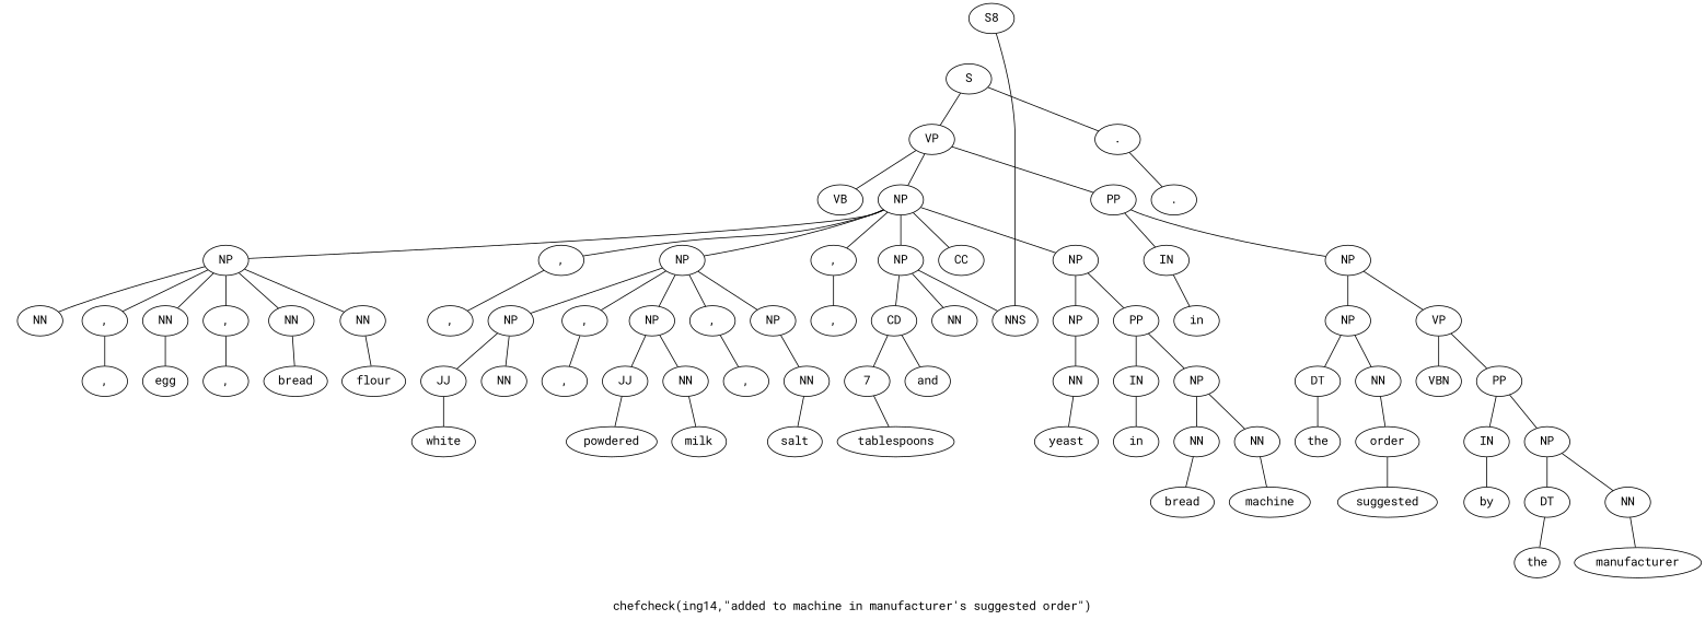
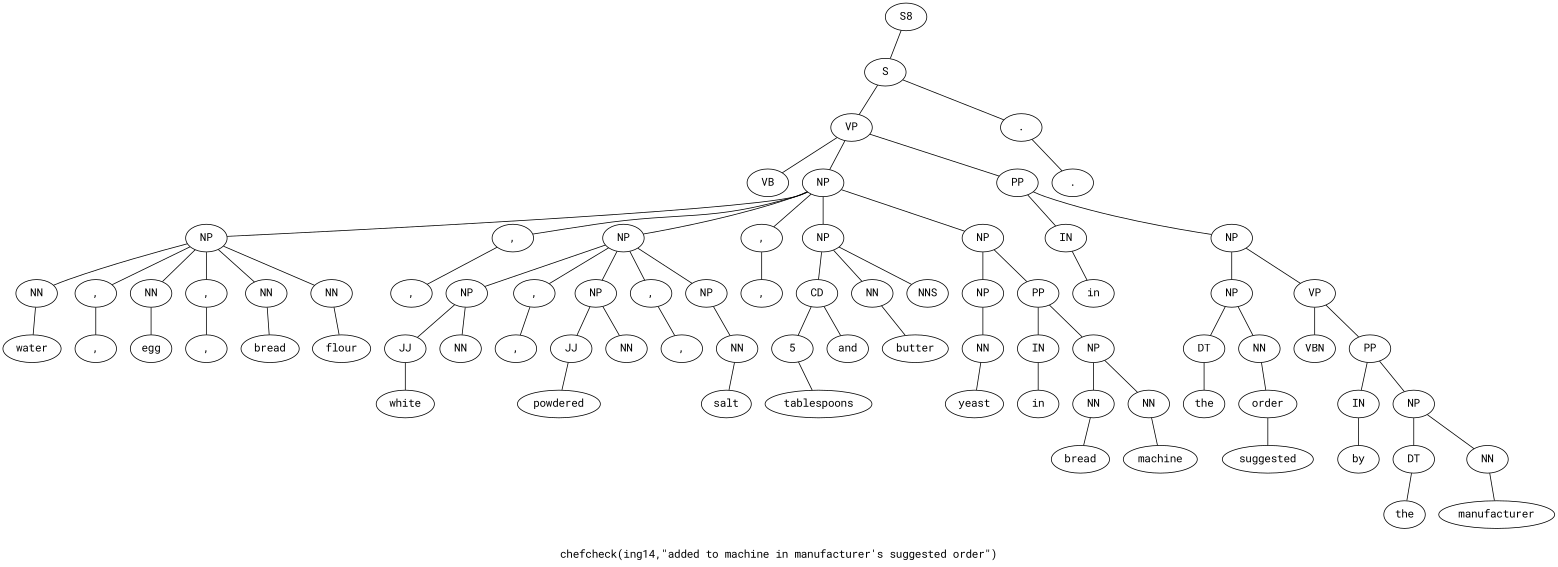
  graph {
    fontname="Roboto Mono"
    label="chefcheck(ing14,\"added to machine in manufacturer's suggested order\")"
    node [fontname="Roboto Mono"]
    edge [fontname="Roboto Mono"]
    n1 [label=S8]
    n2 [label=S]
    n3 [label=VP]
    n4 [label="."]
    n5 [label=VB]
    n6 [label=NP]
    n7 [label=PP]
    n8 [label="."]
    n9 [label=NP]
    n10 [label=","]
    n11 [label=NP]
    n12 [label=","]
    n13 [label=NP]
-   n14 [label=CC]
    n15 [label=NP]
    n16 [label=IN]
    n17 [label=NP]
    n18 [label=NN]
    n19 [label=","]
    n20 [label=NN]
    n21 [label=","]
    n22 [label=NN]
    n23 [label=NN]
    n24 [label=","]
    n25 [label=NP]
    n26 [label=","]
    n27 [label=NP]
    n28 [label=","]
    n29 [label=NP]
    n30 [label=","]
    n31 [label=CD]
    n32 [label=NNS]
    n33 [label=NN]
    n34 [label=NP]
    n35 [label=PP]
+   n36 [label=water]
    n37 [label=","]
    n38 [label=egg]
    n39 [label=","]
    n40 [label=bread]
    n41 [label=flour]
    n42 [label=JJ]
    n43 [label=NN]
    n44 [label=","]
    n45 [label=JJ]
    n46 [label=NN]
    n47 [label=","]
    n48 [label=NN]
    n49 [label=white]
    n50 [label=powdered]
-   n51 [label=milk]
    n52 [label=salt]
-   n53 [label=7]
+   n53 [label=5]
    n54 [label=and]
+   n55 [label=butter]
    n56 [label=tablespoons]
    n57 [label=NN]
    n58 [label=IN]
    n59 [label=NP]
    n60 [label=yeast]
    n61 [label=in]
    n62 [label=NN]
    n63 [label=NN]
    n64 [label=bread]
    n65 [label=machine]
    n66 [label=in]
    n67 [label=NP]
    n68 [label=VP]
    n69 [label=DT]
    n70 [label=NN]
    n71 [label=VBN]
    n72 [label=PP]
    n73 [label=the]
    n74 [label=order]
    n75 [label=suggested]
    n76 [label=IN]
    n77 [label=NP]
    n78 [label=by]
    n79 [label=DT]
    n80 [label=NN]
    n81 [label=the]
    n82 [label=manufacturer]
-   n1 -- n32
+   n1 -- n2
    n2 -- n3
    n2 -- n4
    n3 -- n5
    n3 -- n6
    n3 -- n7
    n4 -- n8
    n6 -- n9
    n6 -- n10
    n6 -- n11
    n6 -- n12
    n6 -- n13
-   n6 -- n14
    n6 -- n15
    n7 -- n16
    n7 -- n17
    n9 -- n18
    n9 -- n19
    n9 -- n20
    n9 -- n21
    n9 -- n22
    n9 -- n23
    n10 -- n24
    n11 -- n25
    n11 -- n26
    n11 -- n27
    n11 -- n28
    n11 -- n29
    n12 -- n30
    n13 -- n31
    n13 -- n32
    n13 -- n33
    n15 -- n34
    n15 -- n35
    n16 -- n66
    n17 -- n67
    n17 -- n68
+   n18 -- n36
    n19 -- n37
    n20 -- n38
    n21 -- n39
    n22 -- n40
    n23 -- n41
    n25 -- n42
    n25 -- n43
    n26 -- n44
    n27 -- n45
    n27 -- n46
    n28 -- n47
    n29 -- n48
    n31 -- n53
    n31 -- n54
+   n33 -- n55
    n34 -- n57
    n35 -- n58
    n35 -- n59
    n42 -- n49
    n45 -- n50
-   n46 -- n51
    n48 -- n52
    n53 -- n56
    n57 -- n60
    n58 -- n61
    n59 -- n62
    n59 -- n63
    n62 -- n64
    n63 -- n65
    n67 -- n69
    n67 -- n70
    n68 -- n71
    n68 -- n72
    n69 -- n73
    n70 -- n74
    n72 -- n76
    n72 -- n77
    n74 -- n75
    n76 -- n78
    n77 -- n79
    n77 -- n80
    n79 -- n81
    n80 -- n82
  }
